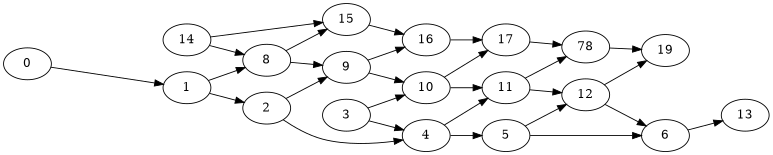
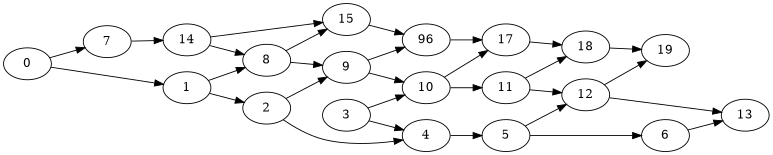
  digraph {
    "Duplicate states"=0
    GraphType=Pipeline
    "Max states in OPEN"=0
    Modes="120000ms; topo-ordered tasks, ; Pruning: task equivalence, fixed order ready list, ; F-value: ; Optimisation: best schedule length (SL) optimisation on equal, "
    NumberOfTasks=21
    "Pruned using list schedule length"=7063
    "States removed from OPEN"=0
    TargetSystem="Homogeneous-2"
    "Time to schedule (ms)"=385
    "Total idle time"=79
    "Total schedule length"=1065
    "Total sequential time"=1890
    "Total states created"=19085
    rankdir=LR
    node [Processor=1 Weight=135]
    edge [Weight=7]
    0 ["Finish time"=75 Processor=0 "Start time"=0 Weight=75]
+   7 ["Finish time"=210 Processor=0 "Start time"=75]
    1 ["Finish time"=139 "Start time"=79 Weight=60]
    14 ["Finish time"=364 "Start time"=334 Weight=30]
    8 ["Finish time"=345 Processor=0 "Start time"=210]
    2 ["Finish time"=199 "Start time"=139 Weight=60]
    9 ["Finish time"=465 Processor=0 "Start time"=345 Weight=120]
    15 ["Finish time"=409 "Start time"=364 Weight=45]
    4 ["Finish time"=334 "Start time"=289 Weight=45]
    10 ["Finish time"=604 "Start time"=469]
-   16 ["Finish time"=600 Processor=0 "Start time"=465]
+   16 ["Finish time"=600 Processor=0 "Start time"=465 label=96]
    3 ["Finish time"=289 "Start time"=199 Weight=90]
    17 ["Finish time"=739 "Start time"=604]
    11 ["Finish time"=735 Processor=0 "Start time"=705 Weight=30]
    5 ["Finish time"=469 "Start time"=409 Weight=60]
-   18 ["Finish time"=814 "Start time"=739 Weight=75 label=78]
+   18 ["Finish time"=814 "Start time"=739 Weight=75]
    12 ["Finish time"=765 Processor=0 "Start time"=735 Weight=30]
    6 ["Finish time"=705 Processor=0 "Start time"=600 Weight=105]
    19 ["Finish time"=904 "Start time"=814 Weight=90]
    13 ["Finish time"=915 Processor=0 "Start time"=765 Weight=150]
+   0 -> 7
    0 -> 1 [Weight=4]
+   7 -> 14 [Weight=4]
    1 -> 8 [Weight=6]
    1 -> 2 [Weight=10]
    14 -> 8
    14 -> 15 [Weight=6]
    8 -> 9 [Weight=10]
    8 -> 15 [Weight=10]
    2 -> 9 [Weight=9]
    2 -> 4 [Weight=5]
    9 -> 10 [Weight=2]
    9 -> 16 [Weight=9]
    15 -> 16
-   4 -> 11 [Weight=2]
    4 -> 5
    10 -> 17 [Weight=6]
    10 -> 11 [Weight=10]
    16 -> 17 [Weight=4]
    3 -> 4 [Weight=2]
    3 -> 10
    17 -> 18 [Weight=2]
    11 -> 18 [Weight=3]
    11 -> 12 [Weight=5]
    5 -> 12 [Weight=9]
    5 -> 6 [Weight=8]
    18 -> 19 [Weight=5]
    12 -> 19 [Weight=6]
-   12 -> 6 [Weight=2]
+   12 -> 13 [Weight=2]
    6 -> 13 [Weight=6]
  }
